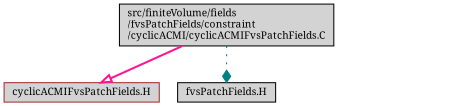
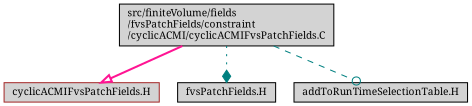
  digraph {
    fontname="Noto Serif"
    node [color=black fillcolor=lightgrey fontname="Noto Serif" fontsize=10 shape=box style=filled]
    edge [color=teal fontname="Noto Serif" fontsize=10 labelfontname=Helvetica labelfontsize=10]
    n1 [fontcolor=black height=0.2 label="src/finiteVolume/fields\l/fvsPatchFields/constraint\l/cyclicACMI/cyclicACMIFvsPatchFields.C" width=0.4]
    n2 [color=brown height=0.2 label="cyclicACMIFvsPatchFields.H" width=0.4]
    n3 [height=0.2 label="fvsPatchFields.H" width=0.4]
+   n4 [height=0.2 label="addToRunTimeSelectionTable.H" width=0.4]
    n1 -> n2 [color=deeppink style=bold arrowhead=onormal]
    n1 -> n3 [style=dotted arrowhead=diamond]
+   n1 -> n4 [style=dashed arrowhead=odot]
  }
